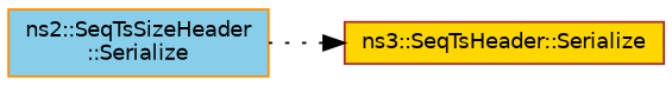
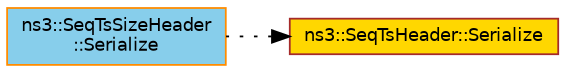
  digraph {
    rankdir=RL
    node [fontname=Helvetica fontsize=10 shape=record style=filled]
    n1 [color=brown fillcolor=gold fontcolor=black height=0.2 label="ns3::SeqTsHeader::Serialize" width=0.4]
-   n2 [color=darkorange fillcolor=skyblue height=0.2 label="ns2::SeqTsSizeHeader\l::Serialize" width=0.4]
+   n2 [color=darkorange fillcolor=skyblue height=0.2 label="ns3::SeqTsSizeHeader\l::Serialize" width=0.4]
    n1 -> n2 [color=black dir=back fontname=Helvetica fontsize=10 labelfontname=Helvetica labelfontsize=10 style=dotted]
  }
